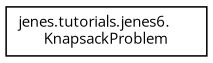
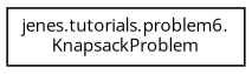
  digraph {
    rankdir=TB
    fontname="Open Sans"
-   n1 [color=black fillcolor=white fontname="Open Sans" fontsize=10 height=0.2 label="jenes.tutorials.jenes6.\lKnapsackProblem" shape=record style=filled width=0.4]
+   n1 [color=black fillcolor=white fontname="Open Sans" fontsize=10 height=0.2 label="jenes.tutorials.problem6.\lKnapsackProblem" shape=record style=filled width=0.4]
  }
